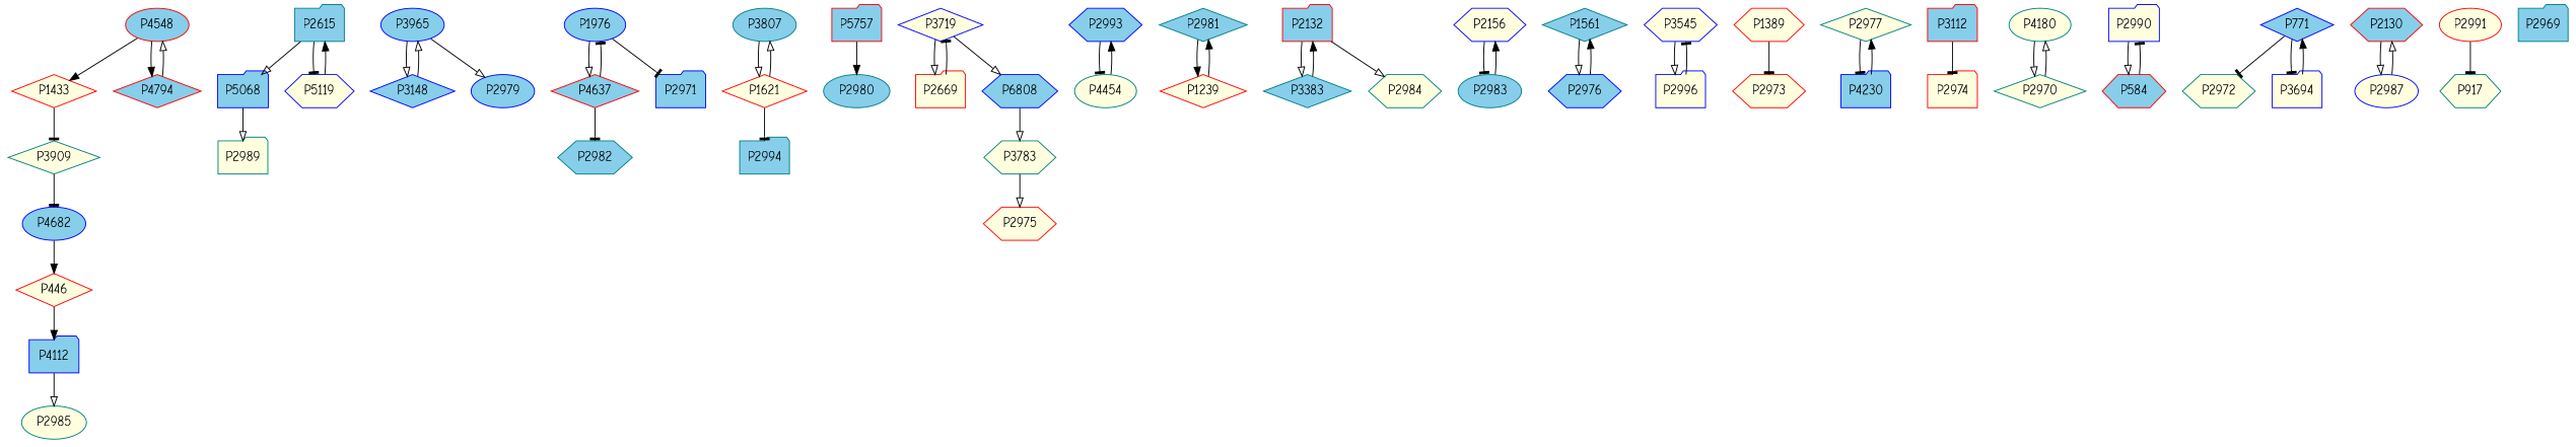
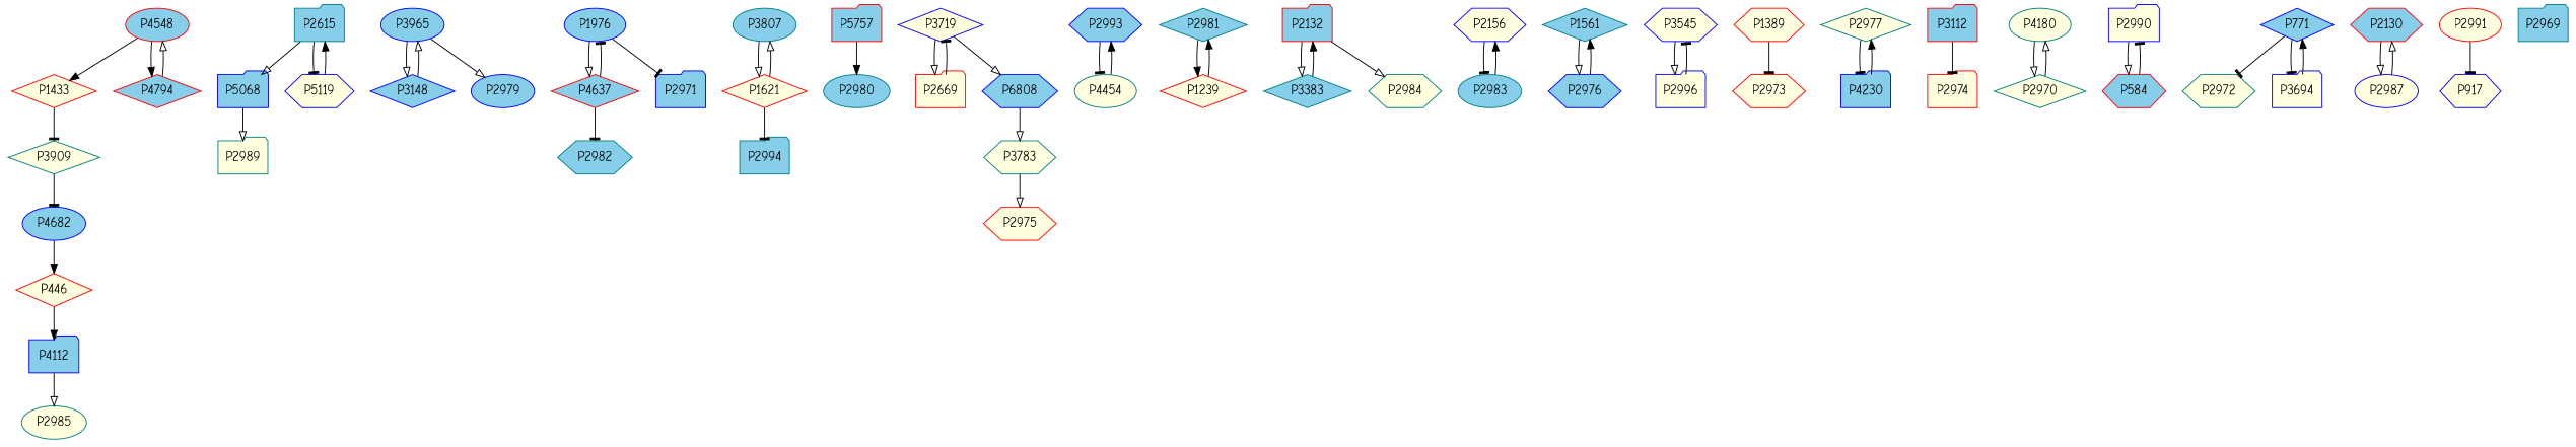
  digraph {
    fontname="Comic Neue"
    node [color=blue fillcolor=skyblue fontname="Comic Neue" shape=folder style=filled]
    edge [arrowhead=onormal fontname="Comic Neue"]
    P2985 [color=teal fillcolor=lightyellow shape=ellipse]
    P4112
    P2615 [color=teal]
    P5068
    P5119 [fillcolor=lightyellow shape=hexagon]
    P2989 [color=teal fillcolor=lightyellow]
    P3965 [shape=ellipse]
    P3148 [shape=diamond]
    P2979 [shape=ellipse]
    P1976 [shape=ellipse]
    P4637 [color=red shape=diamond]
    P2971
    P2982 [color=teal shape=hexagon]
    P3807 [color=teal shape=ellipse]
    P1621 [color=red fillcolor=lightyellow shape=diamond]
    P2994 [color=teal]
    P3909 [color=teal fillcolor=lightyellow shape=diamond]
    P4682 [shape=ellipse]
    P446 [color=red fillcolor=lightyellow shape=diamond]
    P5757 [color=red]
    P2980 [color=teal shape=ellipse]
    P3783 [color=teal fillcolor=lightyellow shape=hexagon]
    P2975 [color=red fillcolor=lightyellow shape=hexagon]
    P2993 [shape=hexagon]
    P4454 [color=teal fillcolor=lightyellow shape=ellipse]
    P2981 [color=teal shape=diamond]
    P1239 [color=red fillcolor=lightyellow shape=diamond]
    P2669 [color=red fillcolor=lightyellow]
    P3719 [fillcolor=lightyellow shape=diamond]
    P6808 [shape=hexagon]
    P2132 [color=red]
    P3383 [color=teal shape=diamond]
    P2984 [color=teal fillcolor=lightyellow shape=hexagon]
    P2156 [fillcolor=lightyellow shape=hexagon]
    P2983 [color=teal shape=ellipse]
    P1561 [color=teal shape=diamond]
    P2976 [shape=hexagon]
    P3545 [fillcolor=lightyellow shape=hexagon]
    P2996 [fillcolor=lightyellow]
    P1389 [color=red fillcolor=lightyellow shape=hexagon]
    P2973 [color=red fillcolor=lightyellow shape=hexagon]
    P4548 [color=red shape=ellipse]
    P1433 [color=red fillcolor=lightyellow shape=diamond]
    P4794 [color=red shape=diamond]
    P2977 [color=teal fillcolor=lightyellow shape=diamond]
    P4230
    P3112 [color=red]
    P2974 [color=red fillcolor=lightyellow]
    P4180 [color=teal fillcolor=lightyellow shape=ellipse]
    P2970 [color=teal fillcolor=lightyellow shape=diamond]
    P2990 [fillcolor=lightyellow]
    P584 [color=red shape=hexagon]
    P771 [shape=diamond]
    P2972 [color=teal fillcolor=lightyellow shape=hexagon]
    P3694 [fillcolor=lightyellow]
    P2130 [color=red shape=hexagon]
    P2987 [fillcolor=lightyellow shape=ellipse]
-   P917 [color=teal fillcolor=lightyellow shape=hexagon]
+   P917 [fillcolor=lightyellow shape=hexagon]
    P2991 [color=red fillcolor=lightyellow shape=ellipse]
    P2969 [color=teal]
    P4112 -> P2985
    P2615 -> P5068
    P2615 -> P5119 [arrowhead=tee]
    P5068 -> P2989
    P5119 -> P2615 [arrowhead=normal]
    P3965 -> P3148
    P3965 -> P2979
    P3148 -> P3965
    P1976 -> P4637
    P1976 -> P2971 [arrowhead=tee]
    P4637 -> P1976 [arrowhead=tee]
    P4637 -> P2982 [arrowhead=tee]
    P3807 -> P1621
    P1621 -> P3807
    P1621 -> P2994 [arrowhead=tee]
    P3909 -> P4682 [arrowhead=tee]
    P4682 -> P446 [arrowhead=normal]
    P446 -> P4112 [arrowhead=normal]
    P5757 -> P2980 [arrowhead=normal]
    P3783 -> P2975
    P2993 -> P4454 [arrowhead=tee]
    P4454 -> P2993 [arrowhead=normal]
    P2981 -> P1239 [arrowhead=normal]
    P1239 -> P2981 [arrowhead=normal]
    P2669 -> P3719 [arrowhead=tee]
    P3719 -> P2669
    P3719 -> P6808
    P6808 -> P3783
    P2132 -> P3383
    P2132 -> P2984
    P3383 -> P2132 [arrowhead=normal]
    P2156 -> P2983 [arrowhead=tee]
    P2983 -> P2156 [arrowhead=normal]
    P1561 -> P2976
    P2976 -> P1561 [arrowhead=normal]
    P3545 -> P2996
    P2996 -> P3545 [arrowhead=tee]
    P1389 -> P2973 [arrowhead=tee]
    P4548 -> P1433 [arrowhead=normal]
    P4548 -> P4794 [arrowhead=normal]
    P1433 -> P3909 [arrowhead=tee]
    P4794 -> P4548
    P2977 -> P4230 [arrowhead=tee]
    P4230 -> P2977 [arrowhead=normal]
    P3112 -> P2974 [arrowhead=tee]
    P4180 -> P2970
    P2970 -> P4180
    P2990 -> P584
    P584 -> P2990 [arrowhead=tee]
    P771 -> P2972 [arrowhead=tee]
    P771 -> P3694 [arrowhead=tee]
    P3694 -> P771 [arrowhead=normal]
    P2130 -> P2987
    P2987 -> P2130
    P2991 -> P917 [arrowhead=tee]
  }
